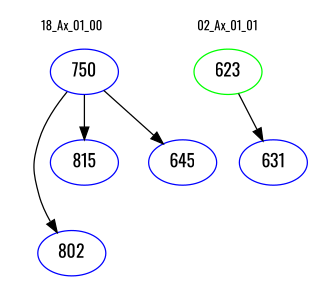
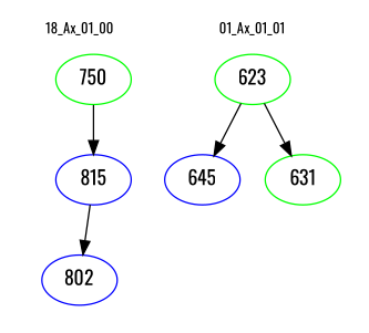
  digraph {
    fontname=Oswald
    node [color=blue fontname=Oswald]
    edge [color=black fontname=Oswald]
-   n1 [label=750]
+   n1 [color=green label=750]
    n2 [label=802]
    n3 [label=815]
    n4 [color=green label=623]
-   n5 [label=631]
+   n5 [color=green label=631]
    n6 [label=645]
    subgraph cluster_1 {
      color=white
      fontsize=10
      label="18_Ax_01_00"
      n1
      n2
      n3
    }
    subgraph cluster_2 {
      color=white
      fontsize=10
-     label="02_Ax_01_01"
+     label="01_Ax_01_01"
      n4
      n5
      n6
    }
-   n1 -> n2
+   n3 -> n2
    n1 -> n3
    n4 -> n5
-   n1 -> n6
+   n4 -> n6
  }
